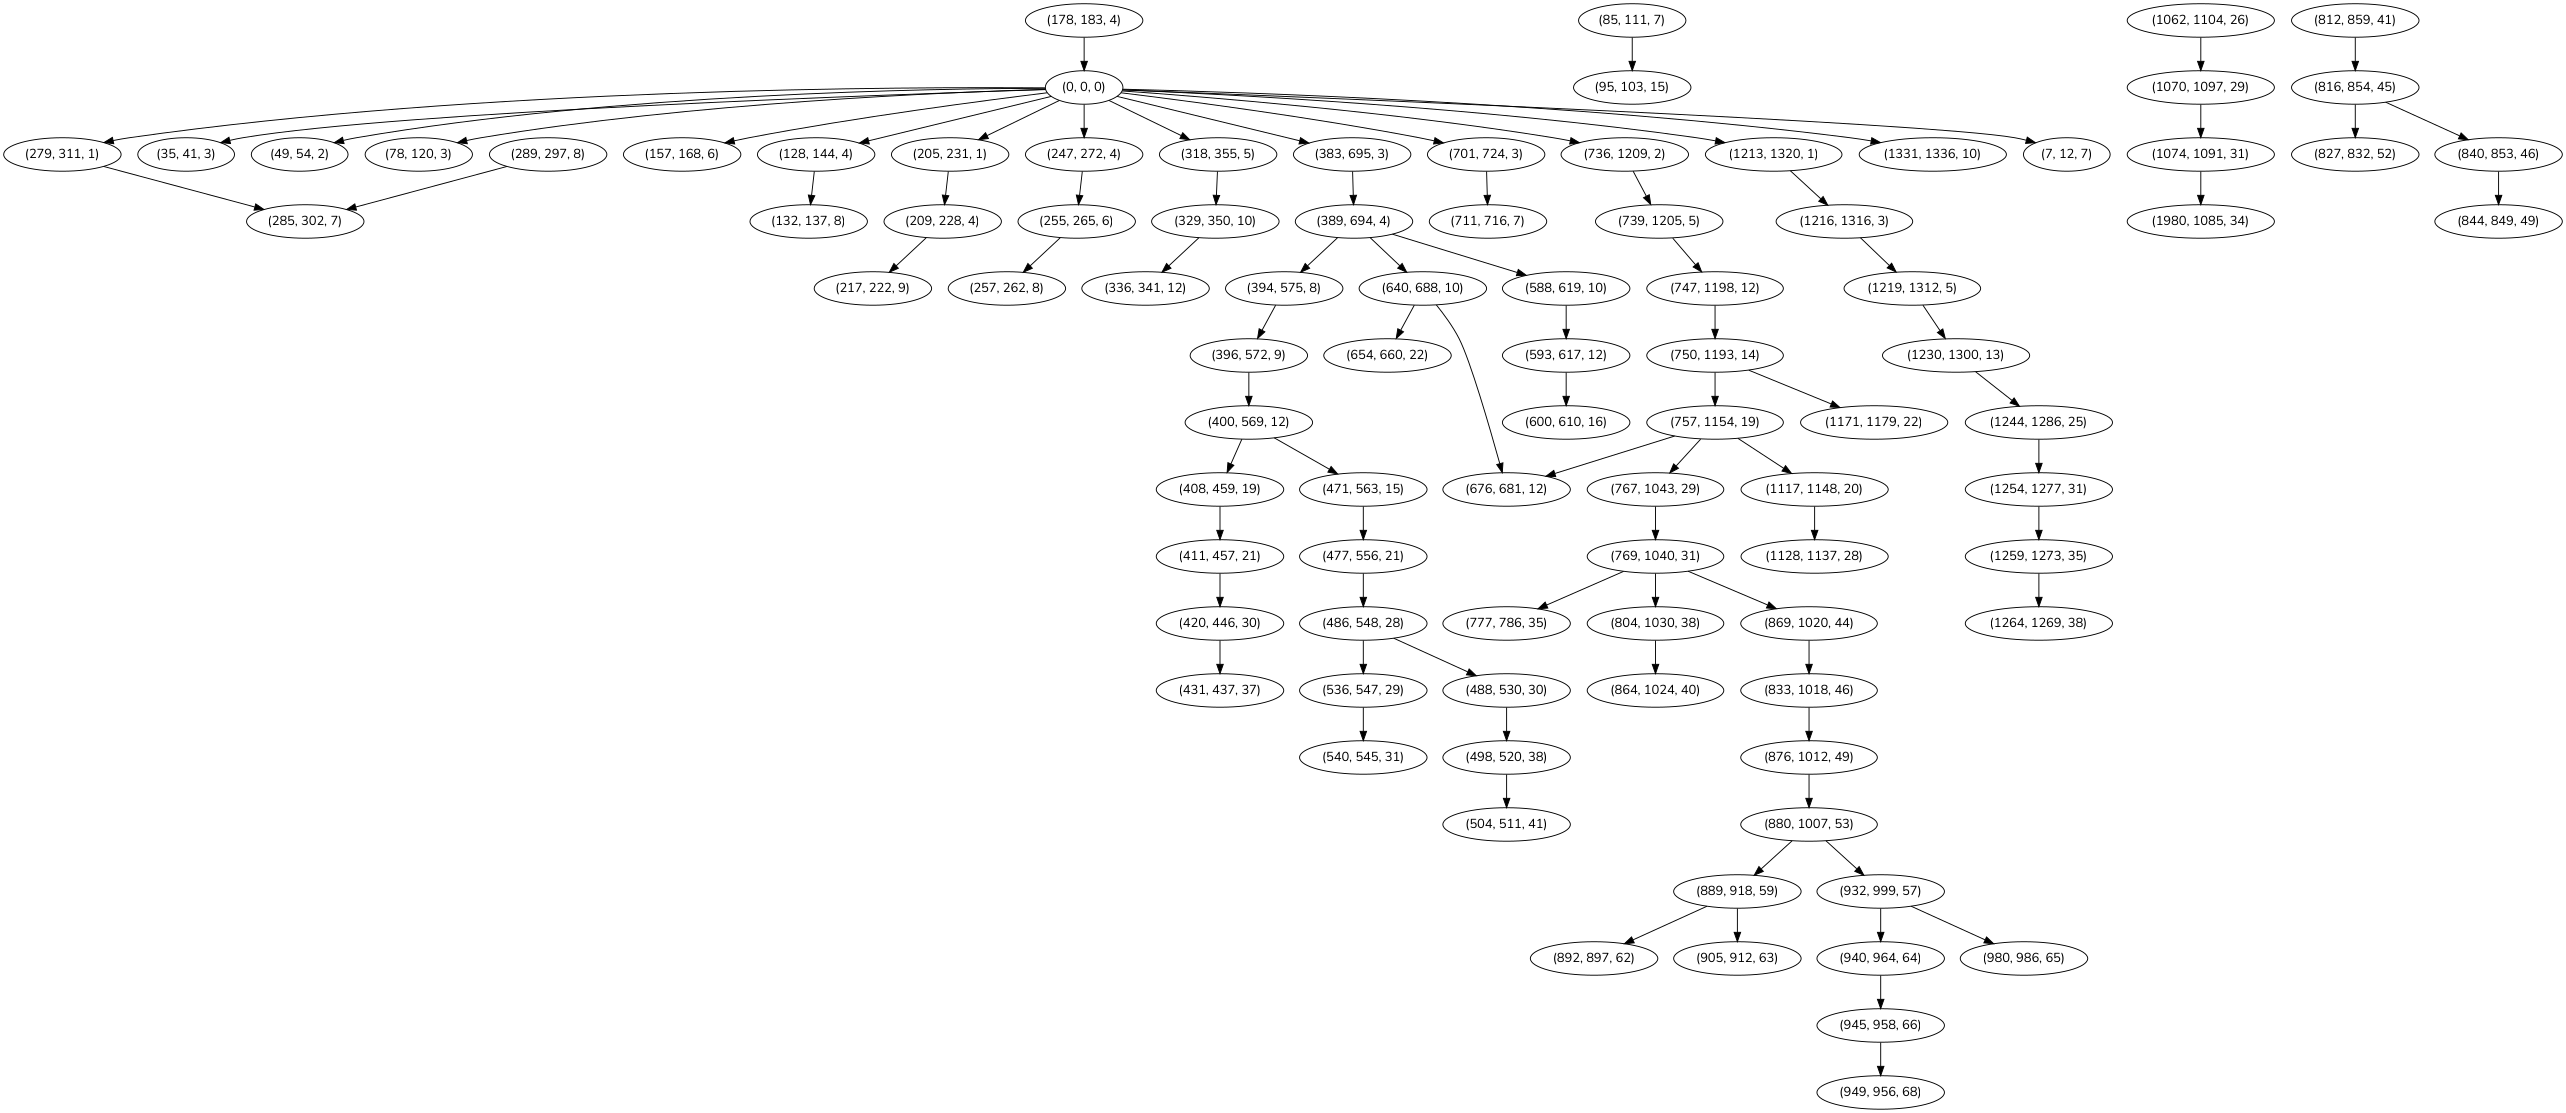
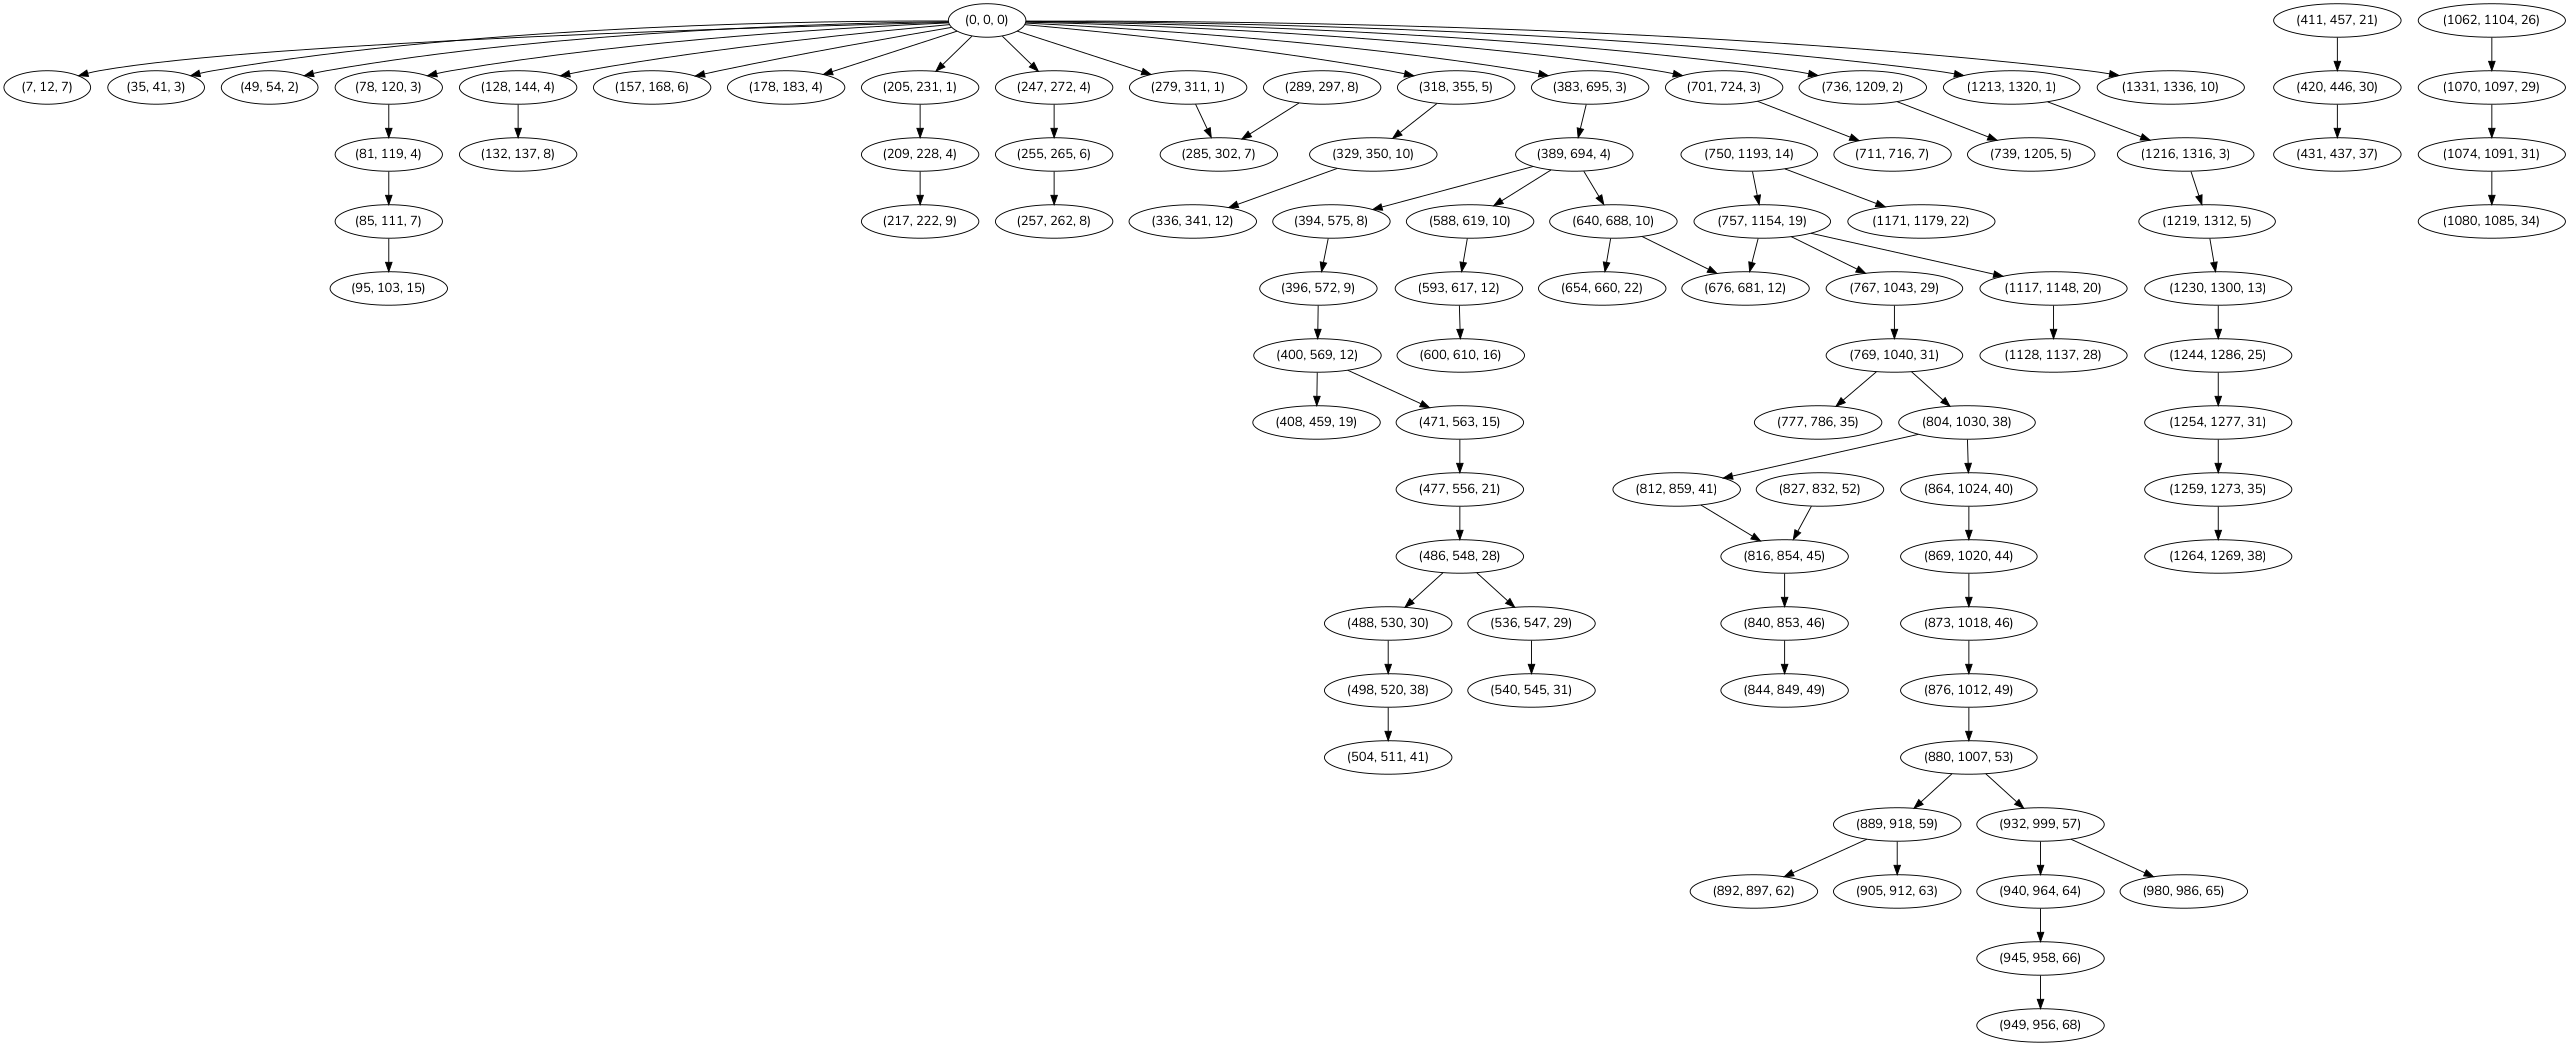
  digraph {
    fontname=Nunito
    node [fontname=Nunito]
    edge [fontname=Nunito]
    "(0, 0, 0)"
    "(7, 12, 7)"
    "(35, 41, 3)"
    "(49, 54, 2)"
    "(78, 120, 3)"
    "(128, 144, 4)"
    "(157, 168, 6)"
    "(178, 183, 4)"
    "(205, 231, 1)"
    "(247, 272, 4)"
    "(279, 311, 1)"
    "(318, 355, 5)"
    "(383, 695, 3)"
    "(701, 724, 3)"
    "(736, 1209, 2)"
    "(1213, 1320, 1)"
    "(1331, 1336, 10)"
+   "(81, 119, 4)"
    "(132, 137, 8)"
    "(209, 228, 4)"
    "(255, 265, 6)"
    "(285, 302, 7)"
    "(329, 350, 10)"
    "(389, 694, 4)"
    "(711, 716, 7)"
    "(739, 1205, 5)"
    "(1216, 1316, 3)"
    "(85, 111, 7)"
    "(95, 103, 15)"
    "(217, 222, 9)"
    "(257, 262, 8)"
    "(289, 297, 8)"
    "(336, 341, 12)"
    "(394, 575, 8)"
    "(588, 619, 10)"
    "(640, 688, 10)"
    "(396, 572, 9)"
    "(593, 617, 12)"
    "(654, 660, 22)"
    "(676, 681, 12)"
    "(400, 569, 12)"
    "(408, 459, 19)"
    "(471, 563, 15)"
    "(411, 457, 21)"
    "(477, 556, 21)"
    "(420, 446, 30)"
    "(431, 437, 37)"
    "(486, 548, 28)"
    "(488, 530, 30)"
    "(536, 547, 29)"
    "(498, 520, 38)"
    "(540, 545, 31)"
    "(504, 511, 41)"
    "(600, 610, 16)"
-   "(747, 1198, 12)"
    "(750, 1193, 14)"
    "(757, 1154, 19)"
    "(1171, 1179, 22)"
    "(767, 1043, 29)"
    "(1117, 1148, 20)"
    "(769, 1040, 31)"
    "(1062, 1104, 26)"
    "(1070, 1097, 29)"
    "(1128, 1137, 28)"
    "(777, 786, 35)"
    "(804, 1030, 38)"
    "(812, 859, 41)"
    "(864, 1024, 40)"
    "(816, 854, 45)"
    "(869, 1020, 44)"
    "(827, 832, 52)"
    "(840, 853, 46)"
    "(844, 849, 49)"
-   "(873, 1018, 46)" [label="(833, 1018, 46)"]
+   "(873, 1018, 46)"
    "(876, 1012, 49)"
    "(880, 1007, 53)"
    "(889, 918, 59)"
    "(932, 999, 57)"
    "(892, 897, 62)"
    "(905, 912, 63)"
    "(940, 964, 64)"
    "(980, 986, 65)"
    "(945, 958, 66)"
    "(949, 956, 68)"
    "(1074, 1091, 31)"
-   "(1080, 1085, 34)" [label="(1980, 1085, 34)"]
+   "(1080, 1085, 34)"
    "(1219, 1312, 5)"
    "(1230, 1300, 13)"
    "(1244, 1286, 25)"
    "(1254, 1277, 31)"
    "(1259, 1273, 35)"
    "(1264, 1269, 38)"
    "(0, 0, 0)" -> "(7, 12, 7)"
    "(0, 0, 0)" -> "(35, 41, 3)"
    "(0, 0, 0)" -> "(49, 54, 2)"
    "(0, 0, 0)" -> "(78, 120, 3)"
    "(0, 0, 0)" -> "(128, 144, 4)"
    "(0, 0, 0)" -> "(157, 168, 6)"
-   "(178, 183, 4)" -> "(0, 0, 0)"
+   "(0, 0, 0)" -> "(178, 183, 4)"
    "(0, 0, 0)" -> "(205, 231, 1)"
    "(0, 0, 0)" -> "(247, 272, 4)"
    "(0, 0, 0)" -> "(279, 311, 1)"
    "(0, 0, 0)" -> "(318, 355, 5)"
    "(0, 0, 0)" -> "(383, 695, 3)"
    "(0, 0, 0)" -> "(701, 724, 3)"
    "(0, 0, 0)" -> "(736, 1209, 2)"
    "(0, 0, 0)" -> "(1213, 1320, 1)"
    "(0, 0, 0)" -> "(1331, 1336, 10)"
+   "(78, 120, 3)" -> "(81, 119, 4)"
    "(128, 144, 4)" -> "(132, 137, 8)"
    "(205, 231, 1)" -> "(209, 228, 4)"
    "(247, 272, 4)" -> "(255, 265, 6)"
    "(279, 311, 1)" -> "(285, 302, 7)"
    "(318, 355, 5)" -> "(329, 350, 10)"
    "(383, 695, 3)" -> "(389, 694, 4)"
    "(701, 724, 3)" -> "(711, 716, 7)"
    "(736, 1209, 2)" -> "(739, 1205, 5)"
    "(1213, 1320, 1)" -> "(1216, 1316, 3)"
+   "(81, 119, 4)" -> "(85, 111, 7)"
    "(209, 228, 4)" -> "(217, 222, 9)"
    "(255, 265, 6)" -> "(257, 262, 8)"
    "(329, 350, 10)" -> "(336, 341, 12)"
    "(389, 694, 4)" -> "(394, 575, 8)"
    "(389, 694, 4)" -> "(588, 619, 10)"
    "(389, 694, 4)" -> "(640, 688, 10)"
-   "(739, 1205, 5)" -> "(747, 1198, 12)"
    "(1216, 1316, 3)" -> "(1219, 1312, 5)"
    "(85, 111, 7)" -> "(95, 103, 15)"
    "(289, 297, 8)" -> "(285, 302, 7)"
    "(394, 575, 8)" -> "(396, 572, 9)"
    "(588, 619, 10)" -> "(593, 617, 12)"
    "(640, 688, 10)" -> "(654, 660, 22)"
    "(640, 688, 10)" -> "(676, 681, 12)"
    "(396, 572, 9)" -> "(400, 569, 12)"
    "(593, 617, 12)" -> "(600, 610, 16)"
    "(400, 569, 12)" -> "(408, 459, 19)"
    "(400, 569, 12)" -> "(471, 563, 15)"
-   "(408, 459, 19)" -> "(411, 457, 21)"
    "(471, 563, 15)" -> "(477, 556, 21)"
    "(411, 457, 21)" -> "(420, 446, 30)"
    "(477, 556, 21)" -> "(486, 548, 28)"
    "(420, 446, 30)" -> "(431, 437, 37)"
    "(486, 548, 28)" -> "(488, 530, 30)"
    "(486, 548, 28)" -> "(536, 547, 29)"
    "(488, 530, 30)" -> "(498, 520, 38)"
    "(536, 547, 29)" -> "(540, 545, 31)"
    "(498, 520, 38)" -> "(504, 511, 41)"
-   "(747, 1198, 12)" -> "(750, 1193, 14)"
    "(750, 1193, 14)" -> "(757, 1154, 19)"
    "(750, 1193, 14)" -> "(1171, 1179, 22)"
    "(757, 1154, 19)" -> "(676, 681, 12)"
    "(757, 1154, 19)" -> "(767, 1043, 29)"
    "(757, 1154, 19)" -> "(1117, 1148, 20)"
    "(767, 1043, 29)" -> "(769, 1040, 31)"
    "(1117, 1148, 20)" -> "(1128, 1137, 28)"
    "(769, 1040, 31)" -> "(777, 786, 35)"
    "(769, 1040, 31)" -> "(804, 1030, 38)"
    "(1062, 1104, 26)" -> "(1070, 1097, 29)"
    "(1070, 1097, 29)" -> "(1074, 1091, 31)"
+   "(804, 1030, 38)" -> "(812, 859, 41)"
    "(804, 1030, 38)" -> "(864, 1024, 40)"
    "(812, 859, 41)" -> "(816, 854, 45)"
-   "(769, 1040, 31)" -> "(869, 1020, 44)"
-   "(816, 854, 45)" -> "(827, 832, 52)"
+   "(864, 1024, 40)" -> "(869, 1020, 44)"
+   "(827, 832, 52)" -> "(816, 854, 45)"
    "(816, 854, 45)" -> "(840, 853, 46)"
    "(869, 1020, 44)" -> "(873, 1018, 46)"
    "(840, 853, 46)" -> "(844, 849, 49)"
    "(873, 1018, 46)" -> "(876, 1012, 49)"
    "(876, 1012, 49)" -> "(880, 1007, 53)"
    "(880, 1007, 53)" -> "(889, 918, 59)"
    "(880, 1007, 53)" -> "(932, 999, 57)"
    "(889, 918, 59)" -> "(892, 897, 62)"
    "(889, 918, 59)" -> "(905, 912, 63)"
    "(932, 999, 57)" -> "(940, 964, 64)"
    "(932, 999, 57)" -> "(980, 986, 65)"
    "(940, 964, 64)" -> "(945, 958, 66)"
    "(945, 958, 66)" -> "(949, 956, 68)"
    "(1074, 1091, 31)" -> "(1080, 1085, 34)"
    "(1219, 1312, 5)" -> "(1230, 1300, 13)"
    "(1230, 1300, 13)" -> "(1244, 1286, 25)"
    "(1244, 1286, 25)" -> "(1254, 1277, 31)"
    "(1254, 1277, 31)" -> "(1259, 1273, 35)"
    "(1259, 1273, 35)" -> "(1264, 1269, 38)"
  }
